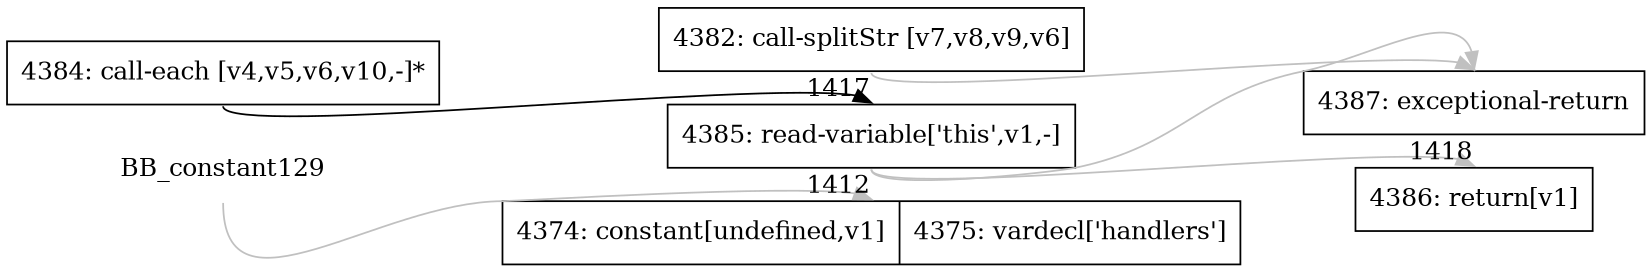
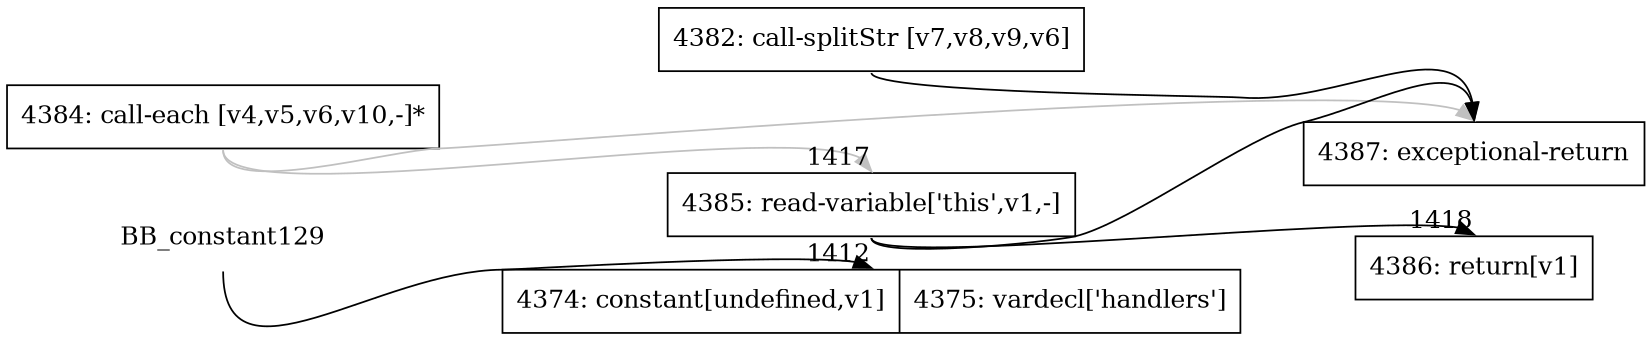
  digraph {
    rankdir=LR
    node [shape=record]
    edge [headport=n tailport=s]
    n1 [label=BB_constant129 shape=none]
    n2 [label="{4374: constant[undefined,v1]|4375: vardecl['handlers']}"]
    n3 [label="{4382: call-splitStr [v7,v8,v9,v6]}"]
    n4 [label="{4387: exceptional-return}"]
    n5 [label="{4384: call-each [v4,v5,v6,v10,-]*}"]
    n6 [label="{4385: read-variable['this',v1,-]}"]
    n7 [label="{4386: return[v1]}"]
-   n1 -> n2 [headlabel="    1412" color=gray]
-   n3 -> n4 [color=gray]
-   n5 -> n6 [headlabel="      1417"]
-   n6 -> n4 [color=gray]
-   n6 -> n7 [headlabel="      1418" color=gray]
+   n1 -> n2 [headlabel="    1412"]
+   n3 -> n4 [color=black]
+   n5 -> n4 [color=gray]
+   n5 -> n6 [headlabel="      1417" color=gray]
+   n6 -> n4 [color=black]
+   n6 -> n7 [headlabel="      1418"]
  }
